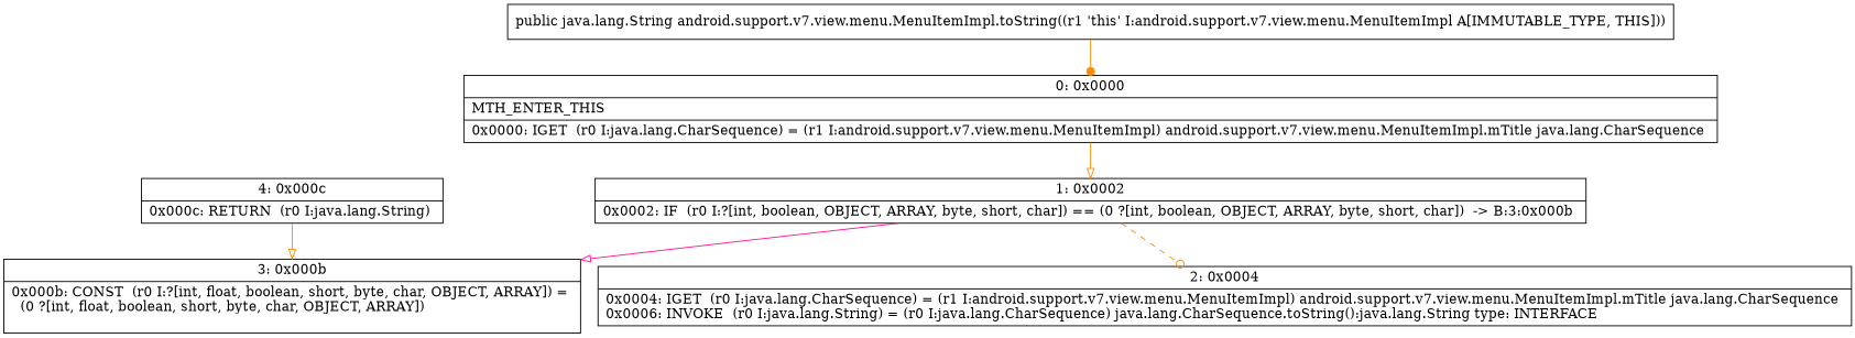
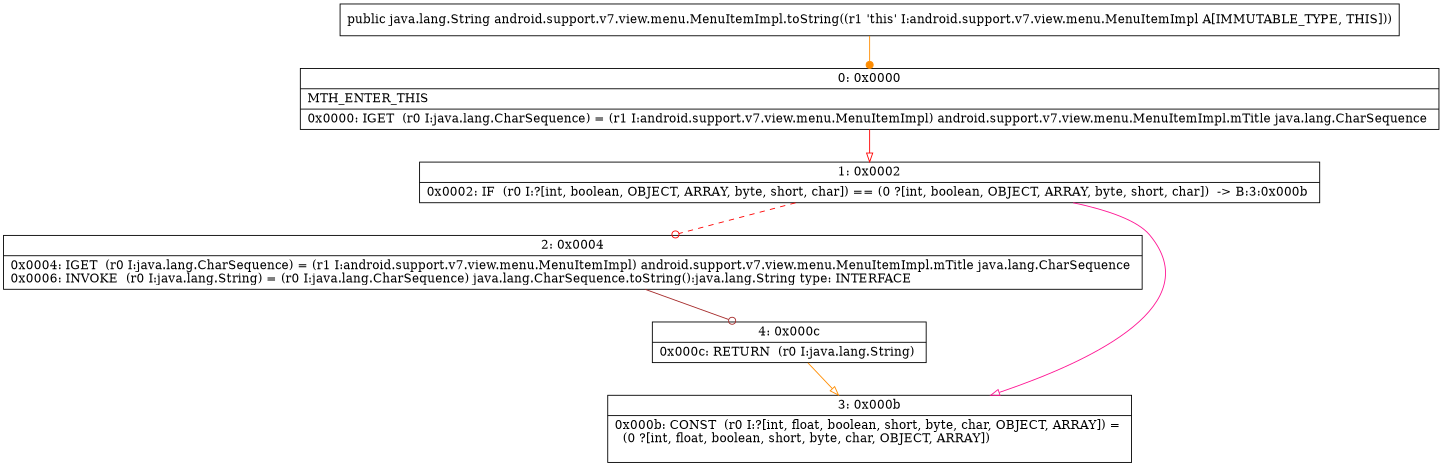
  digraph {
    node [shape=record]
    edge [arrowhead=onormal color=red]
    n1 [label="{0\:\ 0x0000|MTH_ENTER_THIS\l|0x0000: IGET  (r0 I:java.lang.CharSequence) = (r1 I:android.support.v7.view.menu.MenuItemImpl) android.support.v7.view.menu.MenuItemImpl.mTitle java.lang.CharSequence \l}"]
    n2 [label="{1\:\ 0x0002|0x0002: IF  (r0 I:?[int, boolean, OBJECT, ARRAY, byte, short, char]) == (0 ?[int, boolean, OBJECT, ARRAY, byte, short, char])  \-\> B:3:0x000b \l}"]
    n3 [label="{2\:\ 0x0004|0x0004: IGET  (r0 I:java.lang.CharSequence) = (r1 I:android.support.v7.view.menu.MenuItemImpl) android.support.v7.view.menu.MenuItemImpl.mTitle java.lang.CharSequence \l0x0006: INVOKE  (r0 I:java.lang.String) = (r0 I:java.lang.CharSequence) java.lang.CharSequence.toString():java.lang.String type: INTERFACE \l}"]
    n4 [label="{3\:\ 0x000b|0x000b: CONST  (r0 I:?[int, float, boolean, short, byte, char, OBJECT, ARRAY]) = \l  (0 ?[int, float, boolean, short, byte, char, OBJECT, ARRAY])\l \l}"]
    n5 [label="{4\:\ 0x000c|0x000c: RETURN  (r0 I:java.lang.String) \l}"]
    n6 [label="{public java.lang.String android.support.v7.view.menu.MenuItemImpl.toString((r1 'this' I:android.support.v7.view.menu.MenuItemImpl A[IMMUTABLE_TYPE, THIS])) }"]
-   n1 -> n2 [color=darkorange]
-   n2 -> n3 [arrowhead=odot color=darkorange style=dashed]
+   n1 -> n2
+   n2 -> n3 [arrowhead=odot style=dashed]
    n2 -> n4 [color=deeppink]
+   n3 -> n5 [arrowhead=odot color=brown]
    n5 -> n4 [color=darkorange]
    n6 -> n1 [arrowhead=dot color=darkorange]
  }
